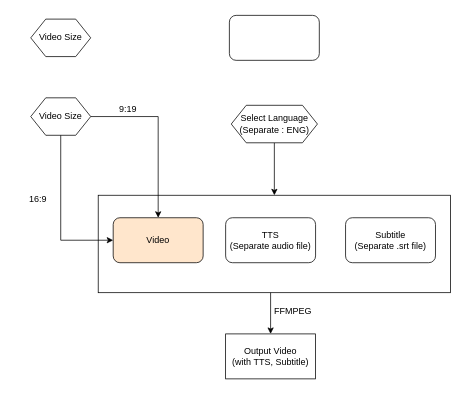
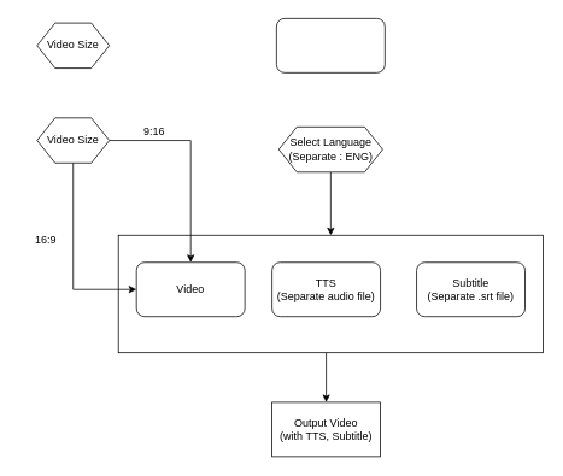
  <mxCell id="0" />
  <mxCell id="1" parent="0" />
  <mxCell id="2" value="" style="rounded=1;whiteSpace=wrap;html=1;" vertex="1" parent="1"><mxGeometry x="305" y="20" width="120" height="60" as="geometry" /></mxCell>
  <mxCell id="3" value="Output Video&lt;br&gt;(with TTS, Subtitle)" style="rounded=0;whiteSpace=wrap;html=1;" vertex="1" parent="1"><mxGeometry x="300" y="445" width="120" height="60" as="geometry" /></mxCell>
  <mxCell id="4" value="Video Size" style="shape=hexagon;perimeter=hexagonPerimeter2;whiteSpace=wrap;html=1;fixedSize=1;" vertex="1" parent="1"><mxGeometry x="40" y="130" width="80" height="50" as="geometry" /></mxCell>
  <mxCell id="5" value="" style="endArrow=classic;html=1;rounded=0;entryX=0.5;entryY=0;entryDx=0;entryDy=0;" edge="1" parent="1" target="3"><mxGeometry width="50" height="50" relative="1" as="geometry"><mxPoint x="360" y="365" as="sourcePoint" /><mxPoint x="430" y="205" as="targetPoint" /></mxGeometry></mxCell>
  <mxCell id="6" value="" style="rounded=0;whiteSpace=wrap;html=1;" vertex="1" parent="1"><mxGeometry x="130" y="260" width="470" height="130" as="geometry" /></mxCell>
- <mxCell id="7" value="Video" style="rounded=1;whiteSpace=wrap;html=1;fillColor=#ffe6cc;" vertex="1" parent="1"><mxGeometry x="150" y="290" width="120" height="60" as="geometry" /></mxCell>
+ <mxCell id="7" value="Video" style="rounded=1;whiteSpace=wrap;html=1;" vertex="1" parent="1"><mxGeometry x="150" y="290" width="120" height="60" as="geometry" /></mxCell>
  <mxCell id="8" value="TTS&lt;br&gt;(Separate audio file)" style="rounded=1;whiteSpace=wrap;html=1;" vertex="1" parent="1"><mxGeometry x="300" y="290" width="120" height="60" as="geometry" /></mxCell>
  <mxCell id="9" value="Subtitle&lt;br&gt;(Separate .srt file)" style="rounded=1;whiteSpace=wrap;html=1;" vertex="1" parent="1"><mxGeometry x="460" y="290" width="120" height="60" as="geometry" /></mxCell>
  <mxCell id="10" value="" style="shape=image;html=1;verticalAlign=top;verticalLabelPosition=bottom;labelBackgroundColor=#ffffff;imageAspect=0;aspect=fixed;image=https://cdn3.iconfinder.com/data/icons/user-interface-169/32/plus-128.png" vertex="1" parent="1"><mxGeometry x="270" y="309" width="30" height="30" as="geometry" /></mxCell>
  <mxCell id="11" value="" style="shape=image;html=1;verticalAlign=top;verticalLabelPosition=bottom;labelBackgroundColor=#ffffff;imageAspect=0;aspect=fixed;image=https://cdn3.iconfinder.com/data/icons/user-interface-169/32/plus-128.png" vertex="1" parent="1"><mxGeometry x="420" y="309" width="30" height="30" as="geometry" /></mxCell>
  <mxCell id="12" value="" style="endArrow=classic;html=1;rounded=0;exitX=1;exitY=0.5;exitDx=0;exitDy=0;entryX=0.5;entryY=0;entryDx=0;entryDy=0;" edge="1" parent="1" source="4" target="7"><mxGeometry width="50" height="50" relative="1" as="geometry"><mxPoint x="350" y="260" as="sourcePoint" /><mxPoint x="400" y="210" as="targetPoint" /><Array as="points"><mxPoint x="210" y="155" /></Array></mxGeometry></mxCell>
  <mxCell id="13" value="" style="endArrow=classic;html=1;rounded=0;exitX=0.5;exitY=1;exitDx=0;exitDy=0;entryX=0;entryY=0.5;entryDx=0;entryDy=0;" edge="1" parent="1" source="4" target="7"><mxGeometry width="50" height="50" relative="1" as="geometry"><mxPoint x="50" y="300" as="sourcePoint" /><mxPoint x="100" y="250" as="targetPoint" /><Array as="points"><mxPoint x="80" y="320" /></Array></mxGeometry></mxCell>
  <mxCell id="14" value="16:9" style="text;html=1;strokeColor=none;fillColor=none;align=center;verticalAlign=middle;whiteSpace=wrap;rounded=0;" vertex="1" parent="1"><mxGeometry x="20" y="250" width="60" height="30" as="geometry" /></mxCell>
- <mxCell id="15" value="9:19" style="text;html=1;strokeColor=none;fillColor=none;align=center;verticalAlign=middle;whiteSpace=wrap;rounded=0;" vertex="1" parent="1"><mxGeometry x="140" y="130" width="60" height="30" as="geometry" /></mxCell>
- <mxCell id="16" value="FFMPEG" style="text;html=1;strokeColor=none;fillColor=none;align=center;verticalAlign=middle;whiteSpace=wrap;rounded=0;" vertex="1" parent="1"><mxGeometry x="360" y="400" width="60" height="30" as="geometry" /></mxCell>
+ <mxCell id="15" value="9:16" style="text;html=1;strokeColor=none;fillColor=none;align=center;verticalAlign=middle;whiteSpace=wrap;rounded=0;" vertex="1" parent="1"><mxGeometry x="140" y="130" width="60" height="30" as="geometry" /></mxCell>
  <mxCell id="17" style="edgeStyle=orthogonalEdgeStyle;rounded=0;orthogonalLoop=1;jettySize=auto;html=1;entryX=0.5;entryY=0;entryDx=0;entryDy=0;" edge="1" parent="1" source="18" target="6"><mxGeometry relative="1" as="geometry" /></mxCell>
  <mxCell id="18" value="Select Language&lt;br&gt;(Separate : ENG)" style="shape=hexagon;perimeter=hexagonPerimeter2;whiteSpace=wrap;html=1;fixedSize=1;" vertex="1" parent="1"><mxGeometry x="307.5" y="140" width="115" height="50" as="geometry" /></mxCell>
  <mxCell id="19" value="Video Size" style="shape=hexagon;perimeter=hexagonPerimeter2;whiteSpace=wrap;html=1;fixedSize=1;" vertex="1" parent="1"><mxGeometry x="40" y="25" width="80" height="50" as="geometry" /></mxCell>
